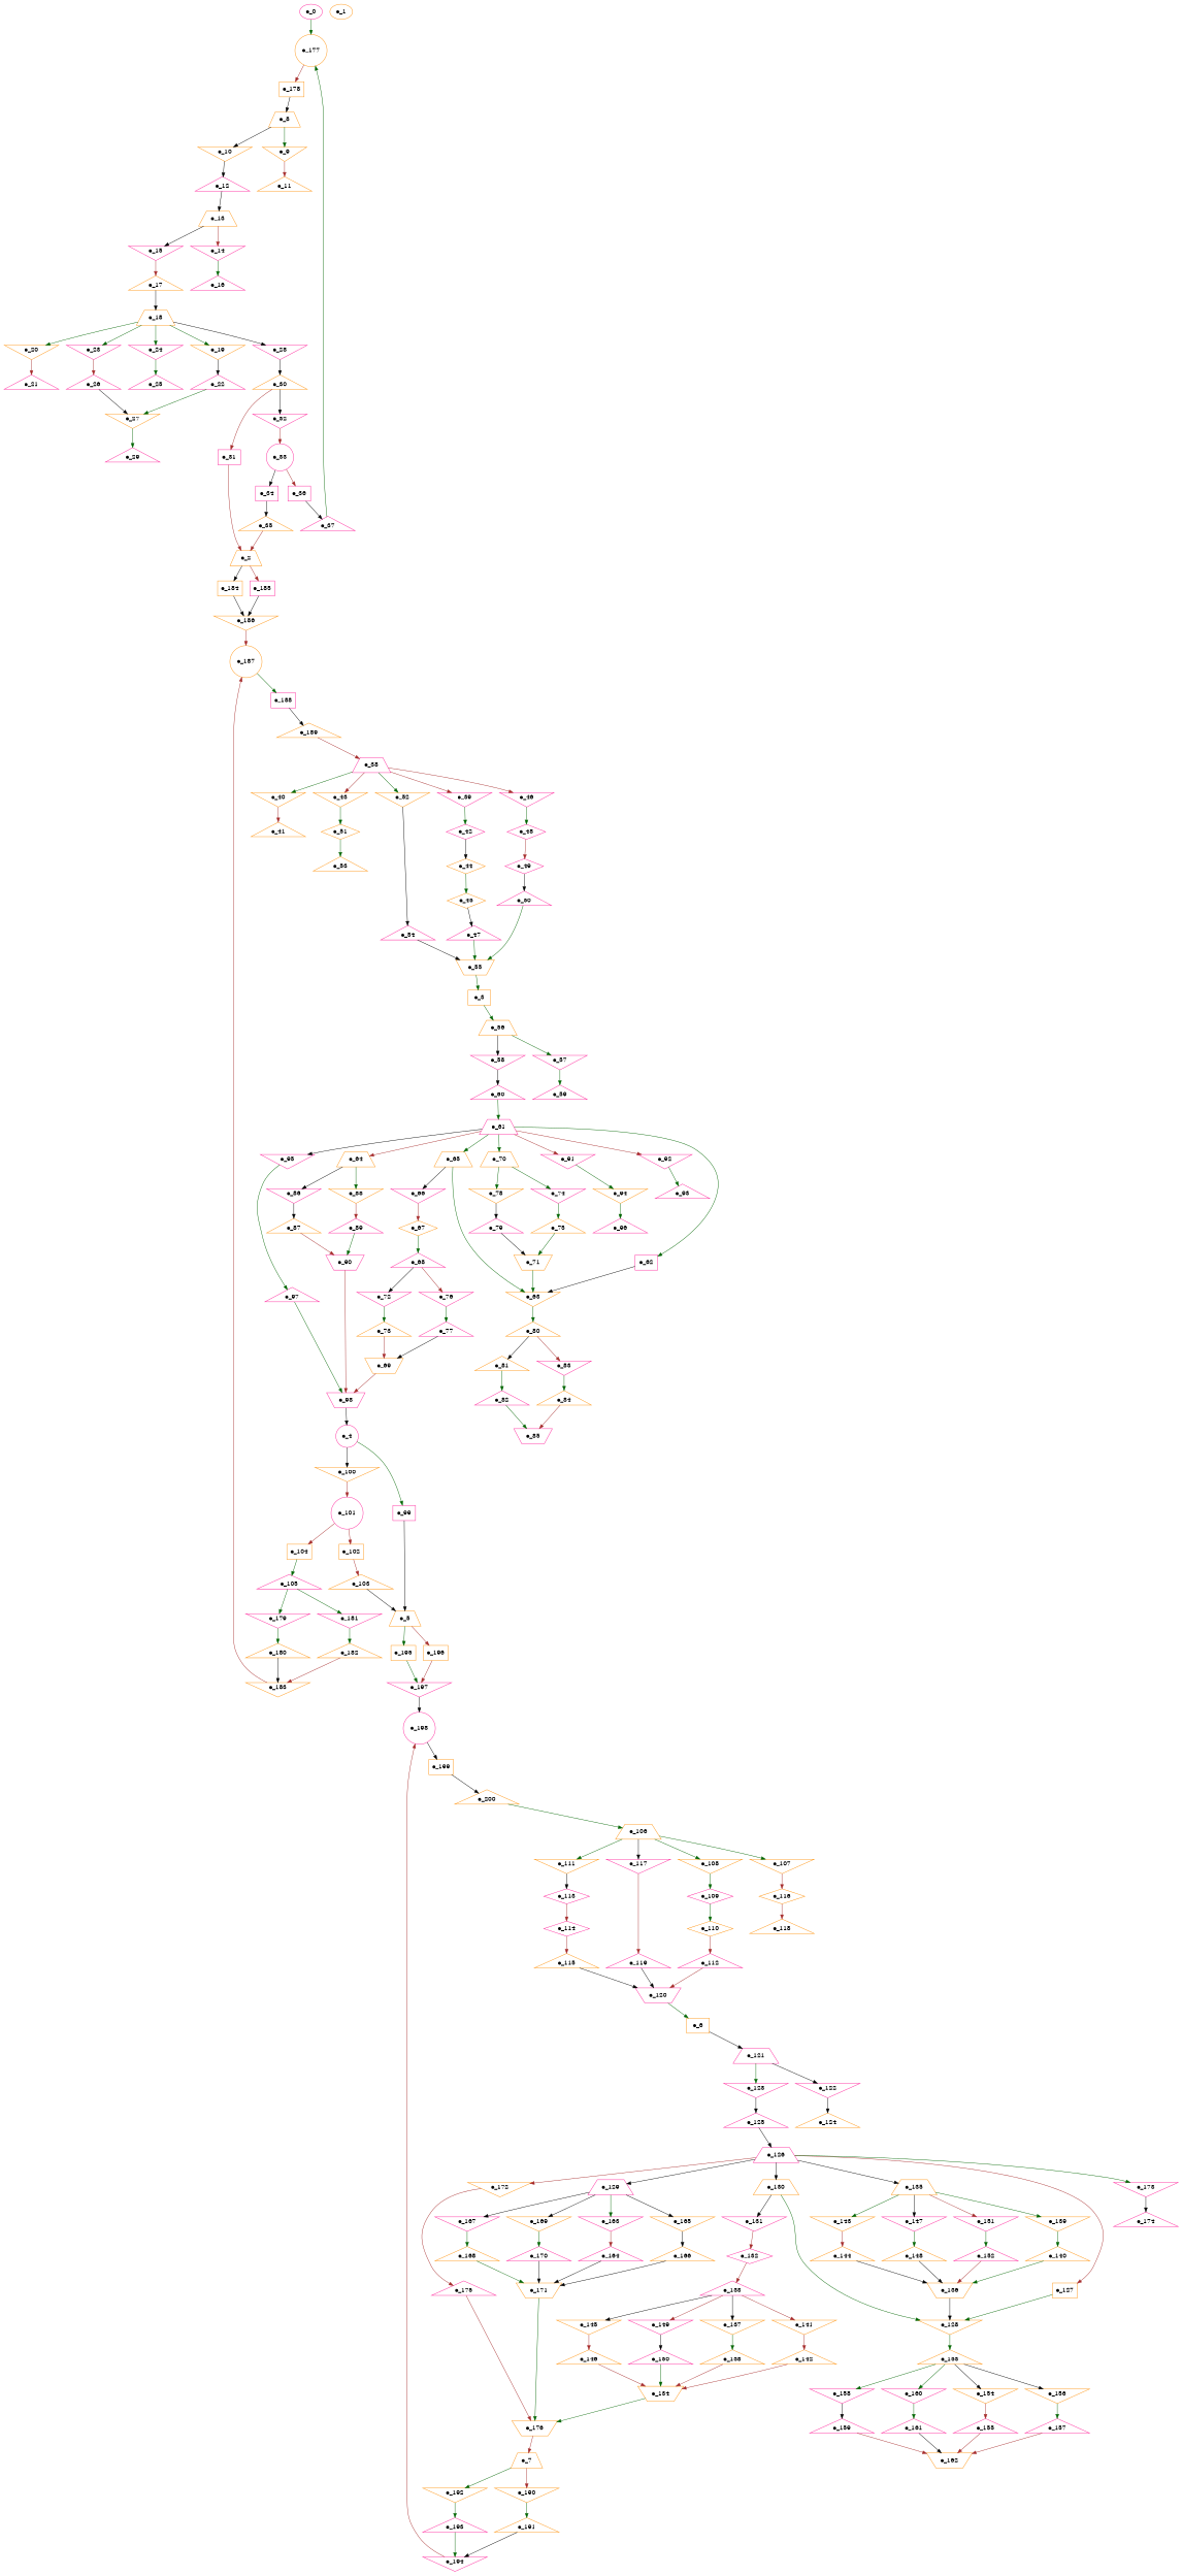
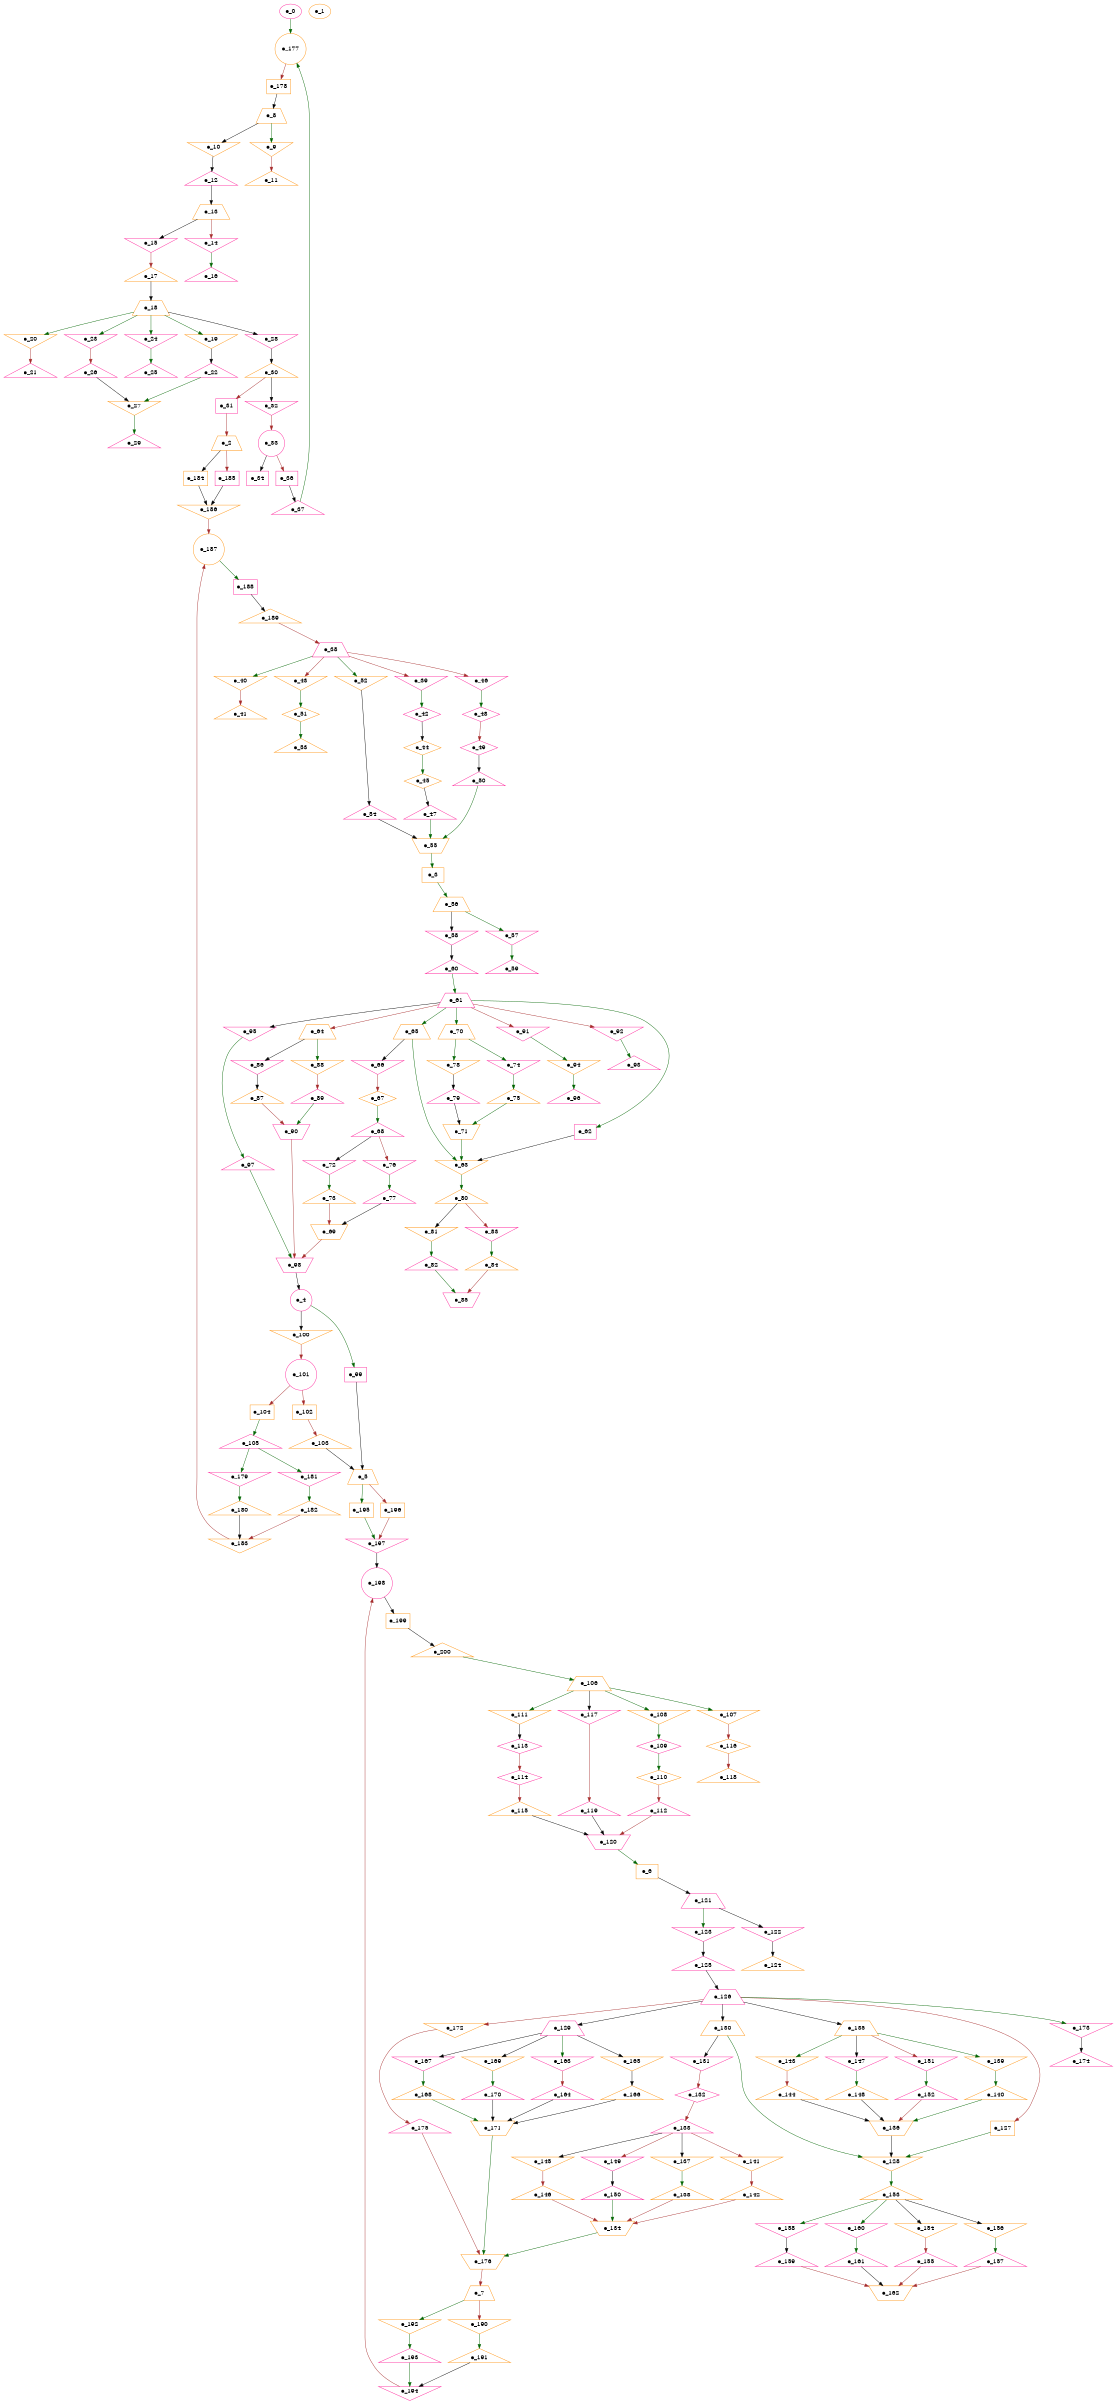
  digraph {
    node [color=darkorange shape=invtriangle]
    edge [color=darkgreen]
    e_177 [shape=circle]
    e_178 [shape=dot]
    e_0 [color=deeppink shape=""]
    e_1 [shape=""]
    e_2 [shape=trapezium]
    e_184 [shape=dot]
    e_185 [color=deeppink shape=dot]
    e_186
    e_3 [shape=dot]
    e_56 [shape=trapezium]
    e_57 [color=deeppink]
    e_58 [color=deeppink]
    e_4 [color=deeppink shape=circle]
    e_99 [color=deeppink shape=dot]
    e_100
    e_5 [shape=trapezium]
    e_101 [color=deeppink shape=circle]
    e_195 [shape=dot]
    e_196 [shape=dot]
    e_197 [color=deeppink]
    e_6 [shape=dot]
    e_121 [color=deeppink shape=trapezium]
    e_122 [color=deeppink]
    e_123 [color=deeppink]
    e_7 [shape=trapezium]
    e_190
    e_192
    e_191 [shape=triangle]
    e_193 [color=deeppink shape=triangle]
    e_8 [shape=trapezium]
    e_9
    e_10
    e_11 [shape=triangle]
    e_12 [color=deeppink shape=triangle]
    e_13 [shape=trapezium]
    e_14 [color=deeppink]
    e_15 [color=deeppink]
    e_16 [color=deeppink shape=triangle]
    e_17 [shape=triangle]
    e_18 [shape=trapezium]
    e_19
    e_20
    e_23 [color=deeppink]
    e_24 [color=deeppink]
    e_28 [color=deeppink]
    e_22 [color=deeppink shape=triangle]
    e_21 [color=deeppink shape=triangle]
    e_26 [color=deeppink shape=triangle]
    e_25 [color=deeppink shape=triangle]
    e_30 [shape=triangle]
    e_27
    e_29 [color=deeppink shape=triangle]
    e_31 [color=deeppink shape=dot]
    e_32 [color=deeppink]
    e_33 [color=deeppink shape=circle]
    e_34 [color=deeppink shape=dot]
    e_36 [color=deeppink shape=dot]
-   e_35 [shape=triangle]
    e_37 [color=deeppink shape=triangle]
    e_38 [color=deeppink shape=trapezium]
    e_39 [color=deeppink]
    e_40
    e_43
    e_46 [color=deeppink]
    e_52
    e_42 [color=deeppink shape=diamond]
    e_41 [shape=triangle]
    e_51 [shape=diamond]
    e_48 [color=deeppink shape=diamond]
    e_54 [color=deeppink shape=triangle]
    e_44 [shape=diamond]
    e_45 [shape=diamond]
    e_53 [shape=triangle]
    e_47 [color=deeppink shape=triangle]
    e_55 [shape=invtrapezium]
    e_49 [color=deeppink shape=diamond]
    e_50 [color=deeppink shape=triangle]
    e_59 [color=deeppink shape=triangle]
    e_60 [color=deeppink shape=triangle]
    e_61 [color=deeppink shape=trapezium]
    e_62 [color=deeppink shape=dot]
    e_64 [shape=trapezium]
    e_65 [shape=trapezium]
    e_70 [shape=trapezium]
    e_91 [color=deeppink]
    e_92 [color=deeppink]
    e_95 [color=deeppink]
    e_63
    e_86 [color=deeppink]
    e_88
    e_66 [color=deeppink]
    e_74 [color=deeppink]
    e_78
    e_94
    e_93 [color=deeppink shape=triangle]
    e_97 [color=deeppink shape=triangle]
    e_80 [shape=triangle]
-   e_81 [shape=triangle]
+   e_81
    e_83 [color=deeppink]
    e_87 [shape=triangle]
    e_89 [color=deeppink shape=triangle]
    e_67 [shape=diamond]
    e_68 [color=deeppink shape=triangle]
    e_72 [color=deeppink]
    e_76 [color=deeppink]
    e_73 [shape=triangle]
    e_77 [color=deeppink shape=triangle]
    e_69 [shape=invtrapezium]
    e_98 [color=deeppink shape=invtrapezium]
    e_75 [shape=triangle]
    e_79 [color=deeppink shape=triangle]
    e_71 [shape=invtrapezium]
    e_82 [color=deeppink shape=triangle]
    e_84 [shape=triangle]
    e_85 [color=deeppink shape=invtrapezium]
    e_90 [color=deeppink shape=invtrapezium]
    e_96 [color=deeppink shape=triangle]
    e_102 [shape=dot]
    e_104 [shape=dot]
    e_103 [shape=triangle]
    e_105 [color=deeppink shape=triangle]
    e_179 [color=deeppink]
    e_181 [color=deeppink]
    e_180 [shape=triangle]
    e_182 [shape=triangle]
    e_106 [shape=trapezium]
    e_107
    e_108
    e_111
    e_117 [color=deeppink]
    e_116 [shape=diamond]
    e_109 [color=deeppink shape=diamond]
    e_113 [color=deeppink shape=diamond]
    e_119 [color=deeppink shape=triangle]
    e_118 [shape=triangle]
    e_110 [shape=diamond]
    e_112 [color=deeppink shape=triangle]
    e_120 [color=deeppink shape=invtrapezium]
    e_114 [color=deeppink shape=diamond]
    e_115 [shape=triangle]
    e_124 [shape=triangle]
    e_125 [color=deeppink shape=triangle]
    e_126 [color=deeppink shape=trapezium]
    e_127 [shape=dot]
    e_129 [color=deeppink shape=trapezium]
    e_130 [shape=trapezium]
    e_135 [shape=trapezium]
    e_172
    e_173 [color=deeppink]
    e_128
    e_163 [color=deeppink]
    e_165
    e_167 [color=deeppink]
    e_169
    e_131 [color=deeppink]
    e_139
    e_143
    e_147 [color=deeppink]
    e_151 [color=deeppink]
    e_175 [color=deeppink shape=triangle]
    e_174 [color=deeppink shape=triangle]
    e_153 [shape=triangle]
    e_154
    e_156
    e_158 [color=deeppink]
    e_160 [color=deeppink]
    e_164 [color=deeppink shape=triangle]
    e_166 [shape=triangle]
    e_168 [shape=triangle]
    e_170 [color=deeppink shape=triangle]
    e_132 [color=deeppink shape=diamond]
    e_133 [color=deeppink shape=triangle]
    e_137
    e_141
    e_145
    e_149 [color=deeppink]
    e_138 [shape=triangle]
    e_142 [shape=triangle]
    e_146 [shape=triangle]
    e_150 [color=deeppink shape=triangle]
    e_134 [shape=invtrapezium]
    e_176 [shape=invtrapezium]
    e_140 [shape=triangle]
    e_144 [shape=triangle]
    e_148 [shape=triangle]
    e_152 [color=deeppink shape=triangle]
    e_136 [shape=invtrapezium]
    e_155 [color=deeppink shape=triangle]
    e_157 [color=deeppink shape=triangle]
    e_159 [color=deeppink shape=triangle]
    e_161 [color=deeppink shape=triangle]
    e_162 [shape=invtrapezium]
    e_171 [shape=invtrapezium]
    e_183
    e_187 [shape=circle]
    e_188 [color=deeppink shape=dot]
    e_189 [shape=triangle]
    e_194 [color=deeppink]
    e_198 [color=deeppink shape=circle]
    e_199 [shape=dot]
    e_200 [shape=triangle]
    e_177 -> e_178 [color=brown]
    e_178 -> e_8 [color=black]
    e_0 -> e_177
    e_2 -> e_184 [color=black]
    e_2 -> e_185 [color=brown]
    e_184 -> e_186 [color=black]
    e_185 -> e_186 [color=black]
    e_186 -> e_187 [color=brown]
    e_3 -> e_56
    e_56 -> e_57
    e_56 -> e_58 [color=black]
    e_57 -> e_59
    e_58 -> e_60 [color=black]
    e_4 -> e_99
    e_4 -> e_100 [color=black]
    e_99 -> e_5 [color=black]
    e_100 -> e_101 [color=brown]
    e_5 -> e_195
    e_5 -> e_196 [color=brown]
    e_101 -> e_102 [color=brown]
    e_101 -> e_104 [color=brown]
    e_195 -> e_197
    e_196 -> e_197 [color=brown]
    e_197 -> e_198 [color=black]
    e_6 -> e_121 [color=black]
    e_121 -> e_122 [color=black]
    e_121 -> e_123
    e_122 -> e_124 [color=black]
    e_123 -> e_125 [color=black]
    e_7 -> e_190 [color=brown]
    e_7 -> e_192
    e_190 -> e_191
    e_192 -> e_193
    e_191 -> e_194 [color=black]
    e_193 -> e_194
    e_8 -> e_9
    e_8 -> e_10 [color=black]
    e_9 -> e_11 [color=brown]
    e_10 -> e_12 [color=black]
    e_12 -> e_13 [color=black]
    e_13 -> e_14 [color=brown]
    e_13 -> e_15 [color=black]
    e_14 -> e_16
    e_15 -> e_17 [color=brown]
    e_17 -> e_18 [color=black]
    e_18 -> e_19
    e_18 -> e_20
    e_18 -> e_23
    e_18 -> e_24
    e_18 -> e_28 [color=black]
    e_19 -> e_22 [color=black]
    e_20 -> e_21 [color=brown]
    e_23 -> e_26 [color=brown]
    e_24 -> e_25
    e_28 -> e_30 [color=black]
    e_22 -> e_27
    e_26 -> e_27 [color=black]
    e_30 -> e_31 [color=brown]
    e_30 -> e_32 [color=black]
    e_27 -> e_29
    e_31 -> e_2 [color=brown]
    e_32 -> e_33 [color=brown]
    e_33 -> e_34 [color=black]
    e_33 -> e_36 [color=brown]
-   e_34 -> e_35 [color=black]
    e_36 -> e_37 [color=black]
-   e_35 -> e_2 [color=brown]
    e_37 -> e_177
    e_38 -> e_39 [color=brown]
    e_38 -> e_40
    e_38 -> e_43 [color=brown]
    e_38 -> e_46 [color=brown]
    e_38 -> e_52
    e_39 -> e_42
    e_40 -> e_41 [color=brown]
    e_43 -> e_51
    e_46 -> e_48
    e_52 -> e_54 [color=black]
    e_42 -> e_44 [color=black]
    e_51 -> e_53
    e_48 -> e_49 [color=brown]
    e_54 -> e_55 [color=black]
    e_44 -> e_45
    e_45 -> e_47 [color=black]
    e_47 -> e_55
    e_55 -> e_3
    e_49 -> e_50 [color=black]
    e_50 -> e_55
    e_60 -> e_61
    e_61 -> e_62
    e_61 -> e_64 [color=brown]
    e_61 -> e_65
    e_61 -> e_70
    e_61 -> e_91 [color=brown]
    e_61 -> e_92 [color=brown]
    e_61 -> e_95 [color=black]
    e_62 -> e_63 [color=black]
    e_64 -> e_86 [color=black]
    e_64 -> e_88
    e_65 -> e_63
    e_65 -> e_66 [color=black]
    e_70 -> e_74
    e_70 -> e_78
    e_91 -> e_94
    e_92 -> e_93
    e_95 -> e_97
    e_63 -> e_80
    e_86 -> e_87 [color=black]
    e_88 -> e_89 [color=brown]
    e_66 -> e_67 [color=brown]
    e_74 -> e_75
    e_78 -> e_79 [color=black]
    e_94 -> e_96
    e_97 -> e_98
    e_80 -> e_81 [color=black]
    e_80 -> e_83 [color=brown]
    e_81 -> e_82
    e_83 -> e_84
    e_87 -> e_90 [color=brown]
    e_89 -> e_90
    e_67 -> e_68
    e_68 -> e_72 [color=black]
    e_68 -> e_76 [color=brown]
    e_72 -> e_73
    e_76 -> e_77
    e_73 -> e_69 [color=brown]
    e_77 -> e_69 [color=black]
    e_69 -> e_98 [color=brown]
    e_98 -> e_4 [color=black]
    e_75 -> e_71
    e_79 -> e_71 [color=black]
    e_71 -> e_63
    e_82 -> e_85
    e_84 -> e_85 [color=brown]
    e_90 -> e_98 [color=brown]
    e_102 -> e_103 [color=brown]
    e_104 -> e_105
    e_103 -> e_5 [color=black]
    e_105 -> e_179
    e_105 -> e_181
    e_179 -> e_180
    e_181 -> e_182
    e_180 -> e_183 [color=black]
    e_182 -> e_183 [color=brown]
    e_106 -> e_107
    e_106 -> e_108
    e_106 -> e_111
    e_106 -> e_117 [color=black]
    e_107 -> e_116 [color=brown]
    e_108 -> e_109
    e_111 -> e_113 [color=black]
    e_117 -> e_119 [color=brown]
    e_116 -> e_118 [color=brown]
    e_109 -> e_110
    e_113 -> e_114 [color=brown]
    e_119 -> e_120 [color=black]
    e_110 -> e_112 [color=brown]
    e_112 -> e_120 [color=brown]
    e_120 -> e_6
    e_114 -> e_115 [color=brown]
    e_115 -> e_120 [color=black]
    e_125 -> e_126 [color=black]
    e_126 -> e_127 [color=brown]
    e_126 -> e_129 [color=black]
    e_126 -> e_130 [color=black]
    e_126 -> e_135 [color=black]
    e_126 -> e_172 [color=brown]
    e_126 -> e_173
    e_127 -> e_128
    e_129 -> e_163
    e_129 -> e_165 [color=black]
    e_129 -> e_167 [color=black]
    e_129 -> e_169 [color=black]
    e_130 -> e_128
    e_130 -> e_131 [color=black]
    e_135 -> e_139
    e_135 -> e_143
    e_135 -> e_147 [color=black]
    e_135 -> e_151 [color=brown]
    e_172 -> e_175 [color=brown]
    e_173 -> e_174 [color=black]
    e_128 -> e_153
    e_163 -> e_164 [color=brown]
    e_165 -> e_166 [color=black]
    e_167 -> e_168
    e_169 -> e_170
    e_131 -> e_132 [color=brown]
    e_139 -> e_140
    e_143 -> e_144 [color=brown]
    e_147 -> e_148
    e_151 -> e_152
    e_175 -> e_176 [color=brown]
    e_153 -> e_154 [color=black]
    e_153 -> e_156 [color=black]
    e_153 -> e_158
    e_153 -> e_160
    e_154 -> e_155 [color=brown]
    e_156 -> e_157
    e_158 -> e_159 [color=black]
    e_160 -> e_161
    e_164 -> e_171 [color=black]
    e_166 -> e_171 [color=black]
    e_168 -> e_171
    e_170 -> e_171 [color=black]
    e_132 -> e_133 [color=brown]
    e_133 -> e_137 [color=black]
    e_133 -> e_141 [color=brown]
    e_133 -> e_145 [color=black]
    e_133 -> e_149 [color=brown]
    e_137 -> e_138
    e_141 -> e_142 [color=brown]
    e_145 -> e_146 [color=brown]
    e_149 -> e_150 [color=black]
    e_138 -> e_134 [color=brown]
    e_142 -> e_134 [color=brown]
    e_146 -> e_134 [color=brown]
    e_150 -> e_134
    e_134 -> e_176
    e_176 -> e_7 [color=brown]
    e_140 -> e_136
    e_144 -> e_136 [color=black]
    e_148 -> e_136 [color=black]
    e_152 -> e_136 [color=brown]
    e_136 -> e_128 [color=black]
    e_155 -> e_162 [color=brown]
    e_157 -> e_162 [color=brown]
    e_159 -> e_162 [color=brown]
    e_161 -> e_162 [color=black]
    e_171 -> e_176
    e_183 -> e_187 [color=brown]
    e_187 -> e_188
    e_188 -> e_189 [color=black]
    e_189 -> e_38 [color=brown]
    e_194 -> e_198 [color=brown]
    e_198 -> e_199 [color=black]
    e_199 -> e_200 [color=black]
    e_200 -> e_106
  }
